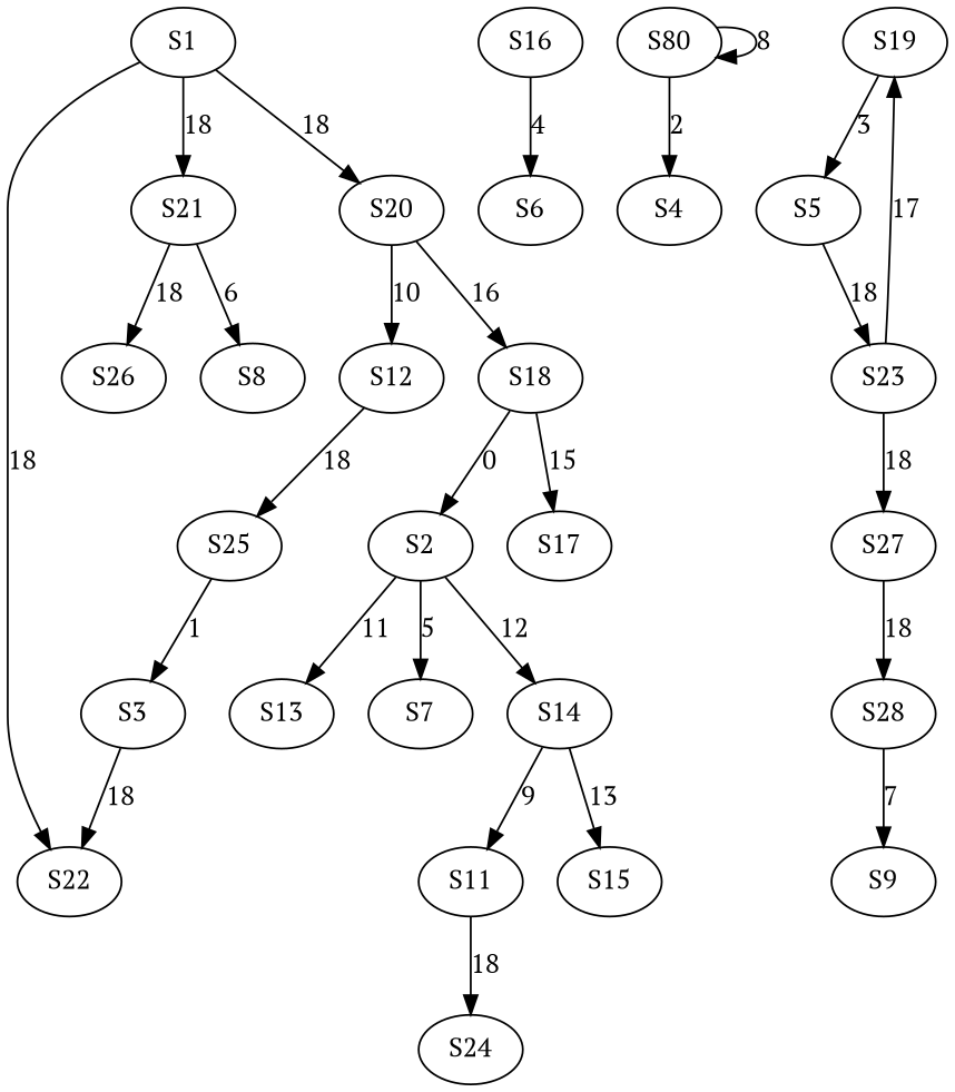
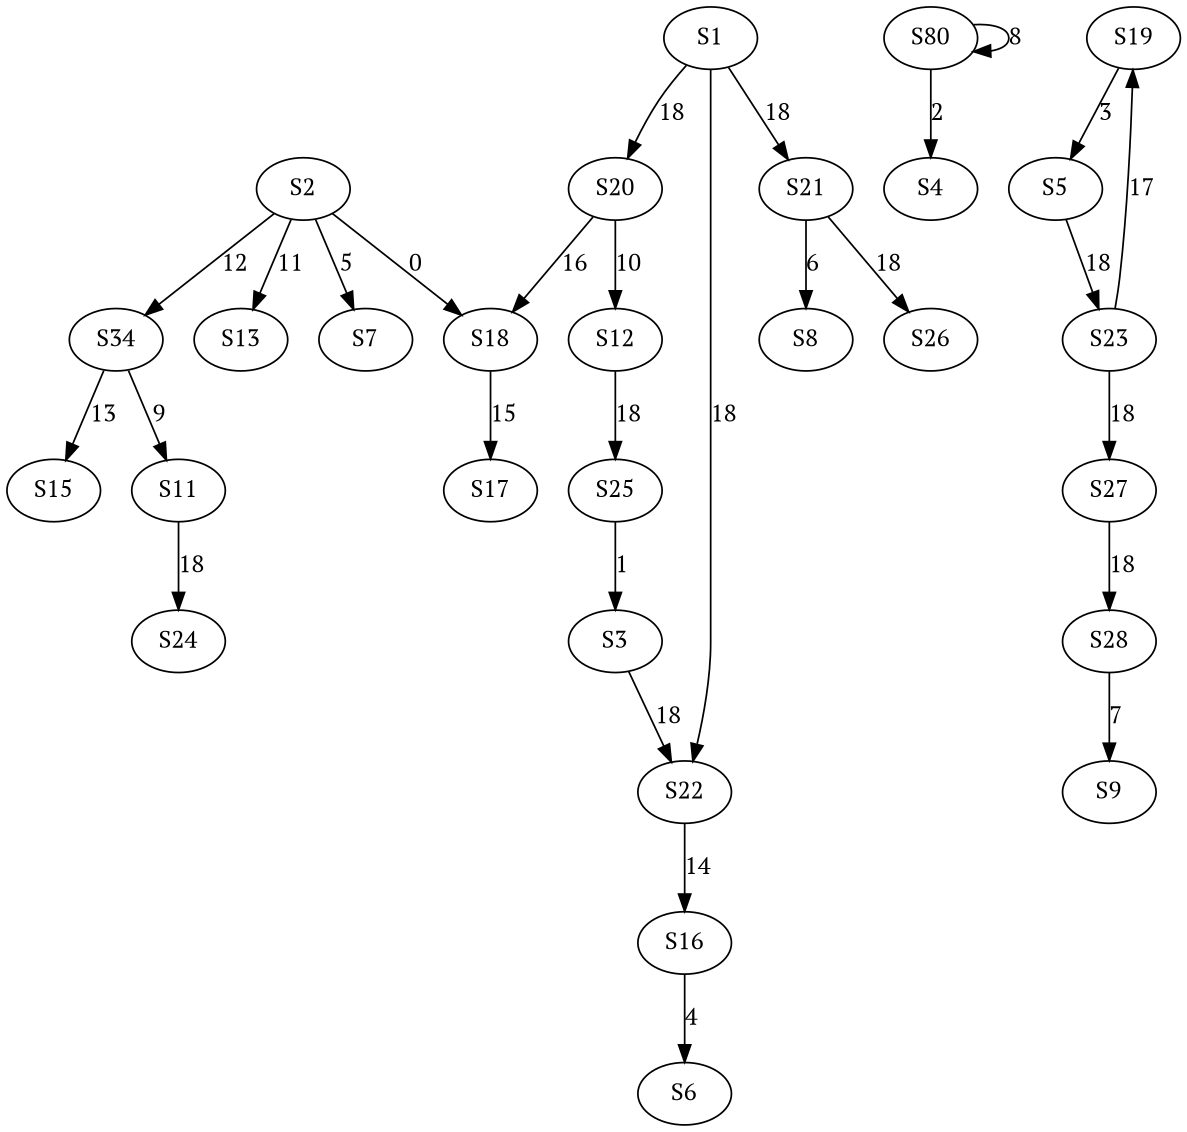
  strict digraph {
    fontname="PT Serif"
    node [fontname="PT Serif"]
    edge [fontname="PT Serif"]
    S18
    S2
    S17
    S7
-   S14
+   S14 [label=S34]
    S13
    S11
    S15
    S25
    S3
    S22
    S16
    n13 [label=S80]
    S4
    S19
    S5
    S23
    S27
    S6
    S21
    S8
    S26
    S28
    S9
    S24
    S20
    S12
    S1
-   S18 -> S2 [label=0]
+   S2 -> S18 [label=0]
    S18 -> S17 [label=15]
    S2 -> S7 [label=5]
    S2 -> S14 [label=12]
    S2 -> S13 [label=11]
    S14 -> S11 [label=9]
    S14 -> S15 [label=13]
    S11 -> S24 [label=18]
    S25 -> S3 [label=1]
    S3 -> S22 [label=18]
+   S22 -> S16 [label=14]
    S16 -> S6 [label=4]
    n13 -> n13 [label=8]
    n13 -> S4 [label=2]
    S19 -> S5 [label=3]
    S5 -> S23 [label=18]
    S23 -> S19 [label=17]
    S23 -> S27 [label=18]
    S27 -> S28 [label=18]
    S21 -> S8 [label=6]
    S21 -> S26 [label=18]
    S28 -> S9 [label=7]
    S20 -> S18 [label=16]
    S20 -> S12 [label=10]
    S12 -> S25 [label=18]
    S1 -> S22 [label=18]
    S1 -> S21 [label=18]
    S1 -> S20 [label=18]
  }
